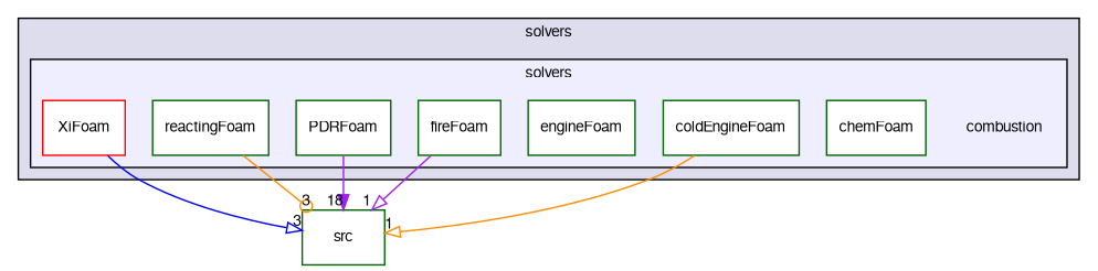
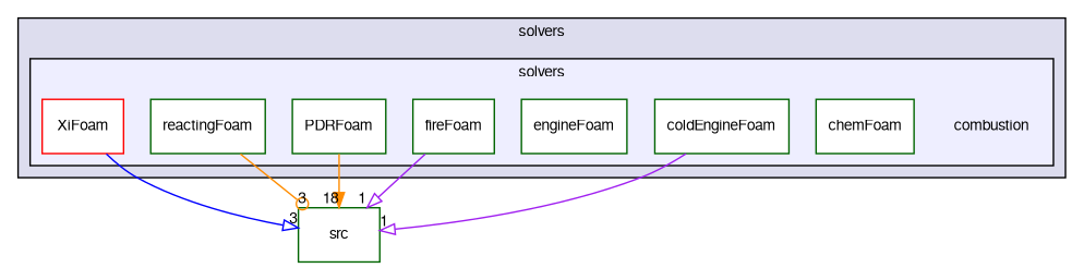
  digraph {
    compound=true
    node [color=darkgreen fontname=FreeSans fontsize=10 shape=box fillcolor=white style=filled]
    edge [arrowhead=onormal color=purple headlabel=1 labeldistance=1.5 labelfontname=FreeSans labelfontsize=10]
    n1 [label=combustion shape=plaintext fillcolor="" style=""]
    n2 [label=chemFoam]
    n3 [label=coldEngineFoam]
    n4 [label=engineFoam]
    n5 [label=fireFoam]
    n6 [label=PDRFoam]
    n7 [label=reactingFoam]
    n8 [color=red label=XiFoam]
    n9 [label=src fillcolor="" style=""]
    subgraph cluster_1 {
      bgcolor="#ddddee"
      fontname=FreeSans
      fontsize=10
      label=solvers
      pencolor=black
      subgraph cluster_2 {
        bgcolor="#eeeeff"
        fontname=FreeSans
        fontsize=10
        label=solvers
        pencolor=black
        n1
        n2
        n3
        n4
        n5
        n6
        n7
        n8
      }
    }
-   n3 -> n9 [color=darkorange]
+   n3 -> n9
    n5 -> n9
-   n6 -> n9 [arrowhead=normal headlabel=18]
+   n6 -> n9 [arrowhead=normal color=darkorange headlabel=18]
    n7 -> n9 [arrowhead=odot color=darkorange headlabel=3]
    n8 -> n9 [color=blue headlabel=3]
  }
